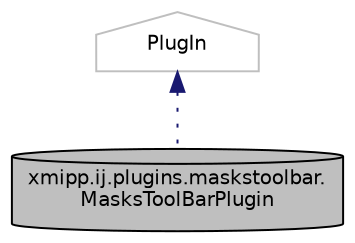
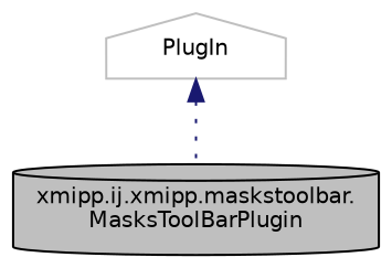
  digraph {
    node [fontname=Helvetica fontsize=10 style=filled]
-   n1 [color=black fillcolor=grey75 fontcolor=black height=0.2 label="xmipp.ij.plugins.maskstoolbar.\lMasksToolBarPlugin" shape=cylinder width=0.4]
+   n1 [color=black fillcolor=grey75 fontcolor=black height=0.2 label="xmipp.ij.xmipp.maskstoolbar.\lMasksToolBarPlugin" shape=cylinder width=0.4]
    n2 [color=grey75 fillcolor=white height=0.2 label=PlugIn shape=house width=0.4]
    n2 -> n1 [color=midnightblue dir=back fontname=Helvetica fontsize=10 labelfontname=Helvetica labelfontsize=10 style=dotted]
  }
